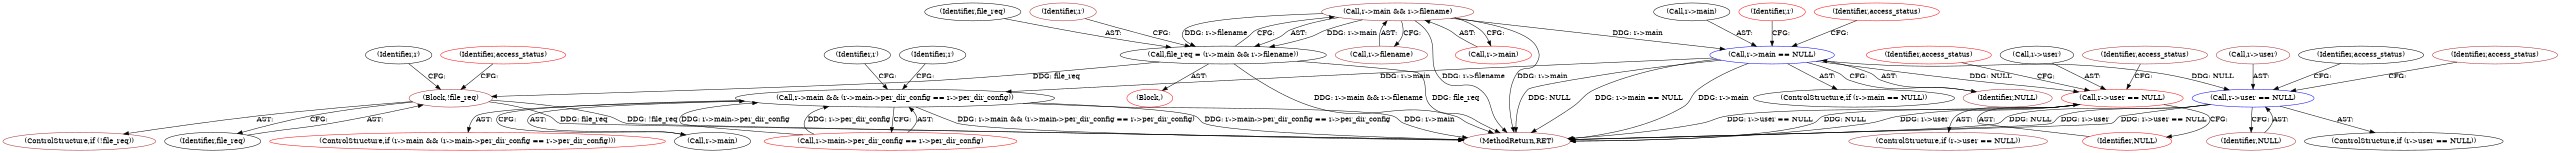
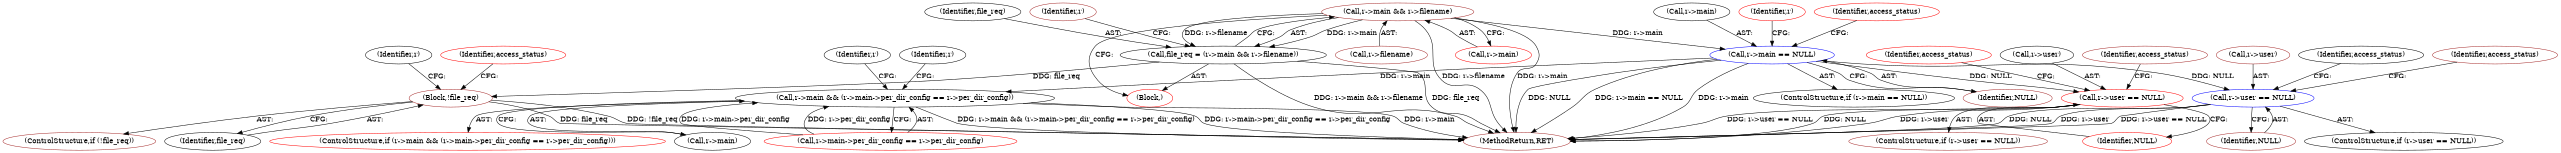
  digraph {
    fontname="DejaVu Serif"
    node [color=black fontname="DejaVu Serif"]
    edge [fontname="DejaVu Serif"]
    n1 [color=brown label="(Call,r->main && r->filename)"]
    n2 [label="(Call,file_req = (r->main && r->filename))"]
    n3 [color=blue label="(Call,r->main == NULL)"]
    n4 [color=red label="(Call,r->main)"]
    n5 [color=brown label="(MethodReturn,RET)"]
    n6 [color=brown label="(Call,r->filename)"]
    n7 [color=brown label="(Block,!file_req)"]
    n8 [color=red label="(Block,)"]
    n9 [label="(Call,r->main && (r->main->per_dir_config == r->per_dir_config))"]
    n10 [color=red label="(Call,r->user == NULL)"]
    n11 [color=blue label="(Call,r->user == NULL)"]
    n12 [color=brown label="(Identifier,NULL)"]
    n13 [label="(ControlStructure,if (r->main == NULL))"]
    n14 [label="(Identifier,file_req)"]
    n15 [color=brown label="(ControlStructure,if (!file_req))"]
    n16 [label="(Call,r->main)"]
    n17 [color=red label="(Call,r->main->per_dir_config == r->per_dir_config)"]
    n18 [color=red label="(ControlStructure,if (r->main && (r->main->per_dir_config == r->per_dir_config)))"]
    n19 [color=brown label="(ControlStructure,if (r->user == NULL))"]
    n20 [color=red label="(Identifier,NULL)"]
    n21 [color=brown label="(Identifier,NULL)"]
    n22 [label="(ControlStructure,if (r->user == NULL))"]
    n23 [color=red label="(Identifier,access_status)"]
    n24 [label="(Identifier,r)"]
    n25 [label="(Call,r->main)"]
    n26 [color=red label="(Identifier,r)"]
    n27 [label="(Identifier,r)"]
    n28 [color=red label="(Identifier,access_status)"]
    n29 [color=red label="(Identifier,access_status)"]
    n30 [label="(Identifier,file_req)"]
    n31 [label="(Identifier,access_status)"]
    n32 [color=brown label="(Identifier,access_status)"]
    n33 [label="(Identifier,r)"]
    n34 [color=brown label="(Call,r->user)"]
    n35 [label="(Call,r->user)"]
    n36 [color=brown label="(Identifier,r)"]
    n37 [color=brown label="(Identifier,access_status)"]
    n1 -> n2 [label="AST: "]
    n1 -> n2 [label="DDG: r->main"]
    n1 -> n2 [label="DDG: r->filename"]
    n1 -> n3 [label="DDG: r->main"]
    n1 -> n4 [label="CFG: "]
    n1 -> n5 [label="DDG: r->filename"]
    n1 -> n5 [label="DDG: r->main"]
-   n1 -> n6 [label="CFG: "]
+   n1 -> n8 [label="CFG: "]
    n2 -> n1 [label="CFG: "]
    n2 -> n5 [label="DDG: file_req"]
    n2 -> n5 [label="DDG: r->main && r->filename"]
    n2 -> n7 [label="DDG: file_req"]
    n2 -> n8 [label="AST: "]
    n3 -> n5 [label="DDG: r->main == NULL"]
    n3 -> n5 [label="DDG: r->main"]
    n3 -> n5 [label="DDG: NULL"]
    n3 -> n9 [label="DDG: r->main"]
    n3 -> n10 [label="DDG: NULL"]
    n3 -> n11 [label="DDG: NULL"]
    n3 -> n12 [label="CFG: "]
    n3 -> n13 [label="AST: "]
    n4 -> n1 [label="AST: "]
    n6 -> n1 [label="AST: "]
    n7 -> n5 [label="DDG: file_req"]
    n7 -> n5 [label="DDG: !file_req"]
    n7 -> n14 [label="CFG: "]
    n7 -> n15 [label="AST: "]
    n9 -> n5 [label="DDG: r->main"]
    n9 -> n5 [label="DDG: r->main && (r->main->per_dir_config == r->per_dir_config)"]
    n9 -> n5 [label="DDG: r->main->per_dir_config == r->per_dir_config"]
    n9 -> n16 [label="CFG: "]
    n9 -> n17 [label="CFG: "]
    n9 -> n18 [label="AST: "]
    n10 -> n5 [label="DDG: r->user"]
    n10 -> n5 [label="DDG: r->user == NULL"]
    n10 -> n5 [label="DDG: NULL"]
    n10 -> n19 [label="AST: "]
    n10 -> n20 [label="CFG: "]
    n11 -> n5 [label="DDG: r->user == NULL"]
    n11 -> n5 [label="DDG: NULL"]
    n11 -> n5 [label="DDG: r->user"]
    n11 -> n21 [label="CFG: "]
    n11 -> n22 [label="AST: "]
    n12 -> n3 [label="AST: "]
    n14 -> n7 [label="AST: "]
    n16 -> n9 [label="AST: "]
    n17 -> n9 [label="AST: "]
    n17 -> n9 [label="DDG: r->main->per_dir_config"]
    n17 -> n9 [label="DDG: r->per_dir_config"]
    n20 -> n10 [label="AST: "]
    n21 -> n11 [label="AST: "]
    n23 -> n7 [label="CFG: "]
    n24 -> n7 [label="CFG: "]
    n25 -> n3 [label="AST: "]
    n26 -> n3 [label="CFG: "]
    n27 -> n9 [label="CFG: "]
    n28 -> n3 [label="CFG: "]
    n29 -> n10 [label="CFG: "]
    n30 -> n2 [label="AST: "]
    n31 -> n11 [label="CFG: "]
    n32 -> n11 [label="CFG: "]
    n33 -> n9 [label="CFG: "]
    n34 -> n11 [label="AST: "]
    n35 -> n10 [label="AST: "]
    n36 -> n2 [label="CFG: "]
    n37 -> n10 [label="CFG: "]
  }
